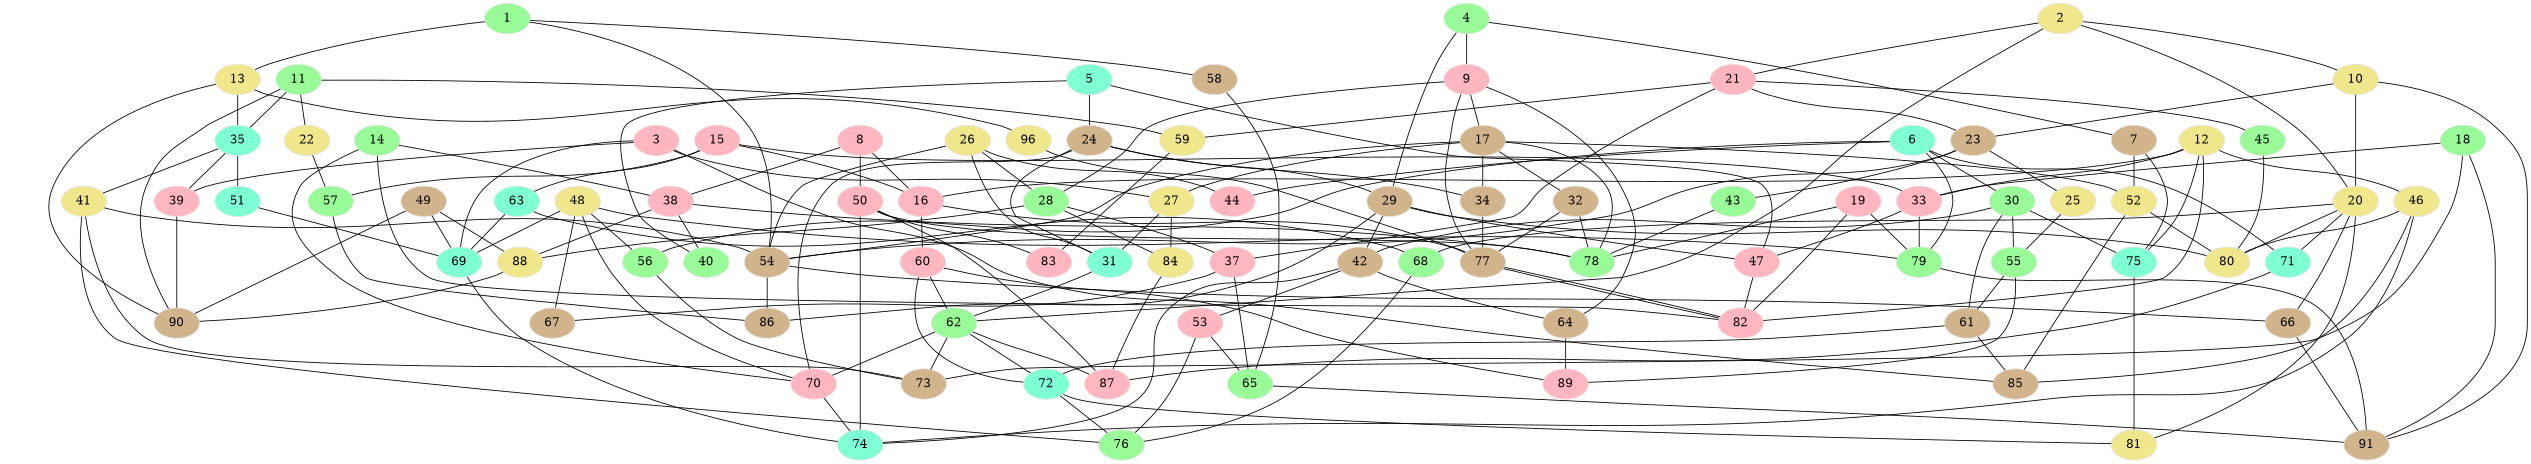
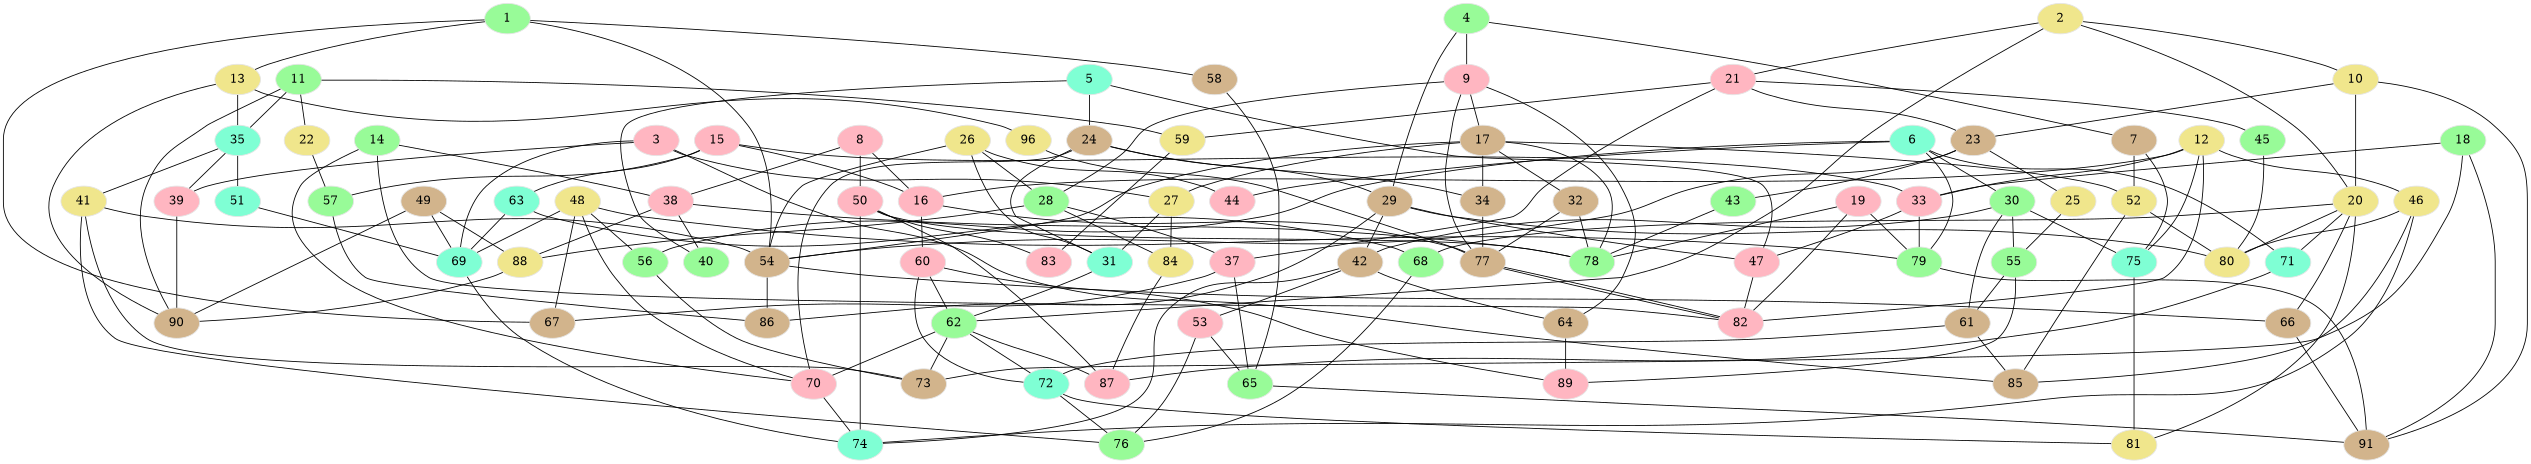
  graph {
    node [color=gray90 fillcolor=tan style=filled]
    1 [fillcolor=palegreen]
    13 [fillcolor=khaki]
    54
    58
    67
    35 [fillcolor=aquamarine]
    90
    n8 [fillcolor=khaki label=96]
    66
    86
    65 [fillcolor=palegreen]
    2 [fillcolor=khaki]
    10 [fillcolor=khaki]
    20 [fillcolor=khaki]
    21 [fillcolor=lightpink]
    62 [fillcolor=palegreen]
    23
    91
    71 [fillcolor=aquamarine]
    68 [fillcolor=palegreen]
    80 [fillcolor=khaki]
    81 [fillcolor=khaki]
    59 [fillcolor=khaki]
    37 [fillcolor=lightpink]
    45 [fillcolor=palegreen]
    70 [fillcolor=lightpink]
    73
    87 [fillcolor=lightpink]
    72 [fillcolor=aquamarine]
    3 [fillcolor=lightpink]
    27 [fillcolor=khaki]
    39 [fillcolor=lightpink]
    69 [fillcolor=aquamarine]
    85
    31 [fillcolor=aquamarine]
    84 [fillcolor=khaki]
    74 [fillcolor=aquamarine]
    4 [fillcolor=palegreen]
    7
    9 [fillcolor=lightpink]
    29
    52 [fillcolor=khaki]
    75 [fillcolor=aquamarine]
    17
    28 [fillcolor=palegreen]
    64
    77
    47 [fillcolor=lightpink]
    42
    5 [fillcolor=aquamarine]
    24
    40 [fillcolor=palegreen]
    34
    82 [fillcolor=lightpink]
    6 [fillcolor=aquamarine]
    30 [fillcolor=palegreen]
    44 [fillcolor=lightpink]
    56 [fillcolor=palegreen]
    79 [fillcolor=palegreen]
    55 [fillcolor=palegreen]
    61
    8 [fillcolor=lightpink]
    16 [fillcolor=lightpink]
    38 [fillcolor=lightpink]
    50 [fillcolor=lightpink]
    60 [fillcolor=lightpink]
    78 [fillcolor=palegreen]
    88 [fillcolor=khaki]
    83 [fillcolor=lightpink]
    32
    89 [fillcolor=lightpink]
    25 [fillcolor=khaki]
    43 [fillcolor=palegreen]
    11 [fillcolor=palegreen]
    22 [fillcolor=khaki]
    57 [fillcolor=palegreen]
    41 [fillcolor=khaki]
    51 [fillcolor=aquamarine]
    12 [fillcolor=khaki]
    33 [fillcolor=lightpink]
    46 [fillcolor=khaki]
    14 [fillcolor=palegreen]
    15 [fillcolor=lightpink]
    63 [fillcolor=aquamarine]
    18 [fillcolor=palegreen]
    19 [fillcolor=lightpink]
    76 [fillcolor=palegreen]
    26 [fillcolor=khaki]
    53 [fillcolor=lightpink]
    48 [fillcolor=khaki]
    49
    1 -- 13
    1 -- 54
    1 -- 58
+   1 -- 67
    13 -- 35
    13 -- 90
    13 -- n8
    54 -- 66
    54 -- 86
    58 -- 65
    35 -- 39
    35 -- 41
    35 -- 51
    n8 -- 77
    66 -- 91
    65 -- 91
    2 -- 10
    2 -- 20
    2 -- 21
    2 -- 62
    10 -- 20
    10 -- 23
    10 -- 91
    20 -- 66
    20 -- 71
    20 -- 68
    20 -- 80
    20 -- 81
    21 -- 23
    21 -- 59
    21 -- 37
    21 -- 45
    62 -- 70
    62 -- 73
    62 -- 87
    62 -- 72
    23 -- 54
    23 -- 25
    23 -- 43
    71 -- 87
    68 -- 76
    59 -- 83
    37 -- 67
    37 -- 65
    45 -- 80
    70 -- 74
    72 -- 81
    72 -- 76
    3 -- 27
    3 -- 39
    3 -- 69
    3 -- 85
    27 -- 31
    27 -- 84
    39 -- 90
    69 -- 74
    31 -- 62
    84 -- 87
    4 -- 7
    4 -- 9
    4 -- 29
    7 -- 52
    7 -- 75
    9 -- 17
    9 -- 28
    9 -- 64
    9 -- 77
    29 -- 86
    29 -- 80
    29 -- 47
    29 -- 42
    52 -- 80
    52 -- 85
    75 -- 81
    17 -- 54
    17 -- 27
    17 -- 52
    17 -- 34
    17 -- 78
    17 -- 32
    28 -- 37
    28 -- 84
    28 -- 88
    64 -- 89
    77 -- 82
    77 -- 82
    47 -- 82
    42 -- 74
    42 -- 64
    42 -- 53
    5 -- 47
    5 -- 24
    5 -- 40
    24 -- 70
    24 -- 31
    24 -- 29
    24 -- 34
    34 -- 77
    6 -- 71
    6 -- 30
    6 -- 44
    6 -- 56
    6 -- 79
    30 -- 75
    30 -- 42
    30 -- 55
    30 -- 61
    56 -- 73
    79 -- 91
    55 -- 61
    55 -- 89
    61 -- 72
    61 -- 85
    8 -- 16
    8 -- 38
    8 -- 50
    16 -- 77
    16 -- 60
    38 -- 40
    38 -- 78
    38 -- 88
    50 -- 87
    50 -- 74
    50 -- 78
    50 -- 83
    60 -- 62
    60 -- 72
    60 -- 89
    88 -- 90
    32 -- 77
    32 -- 78
    25 -- 55
    43 -- 78
    11 -- 35
    11 -- 90
    11 -- 59
    11 -- 22
    22 -- 57
    57 -- 86
    41 -- 54
    41 -- 73
    41 -- 76
    51 -- 69
    12 -- 75
    12 -- 82
    12 -- 16
    12 -- 33
    12 -- 46
    33 -- 47
    33 -- 79
    46 -- 80
    46 -- 85
    46 -- 74
    14 -- 70
    14 -- 82
    14 -- 38
    15 -- 16
    15 -- 57
    15 -- 33
    15 -- 63
    63 -- 68
    63 -- 69
    18 -- 91
    18 -- 73
    18 -- 33
    19 -- 82
    19 -- 79
    19 -- 78
    26 -- 54
    26 -- 31
    26 -- 28
    26 -- 44
    53 -- 65
    53 -- 76
    48 -- 67
    48 -- 70
    48 -- 69
    48 -- 56
    48 -- 79
    49 -- 90
    49 -- 69
    49 -- 88
  }
